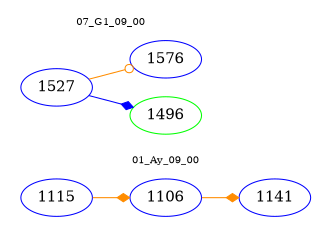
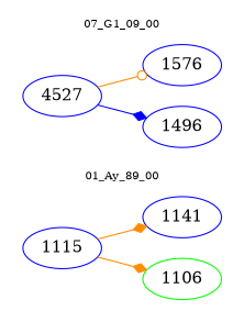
  digraph {
    rankdir=LR
    node [color=blue]
    edge [arrowhead=diamond color=darkorange]
    n1 [label=1115]
-   n2 [label=1106]
+   n2 [color=green label=1106]
    n3 [label=1141]
-   n4 [label=1527]
-   n5 [color=green label=1496]
+   n4 [label=4527]
+   n5 [label=1496]
    n6 [label=1576]
    subgraph cluster_1 {
      color=white
      fontsize=10
-     label="01_Ay_09_00"
+     label="01_Ay_89_00"
      n1
      n2
      n3
    }
    subgraph cluster_2 {
      color=white
      fontsize=10
      label="07_G1_09_00"
      n4
      n5
      n6
    }
    n1 -> n2
-   n2 -> n3
+   n1 -> n3
    n4 -> n5 [color=blue]
    n4 -> n6 [arrowhead=odot]
  }
